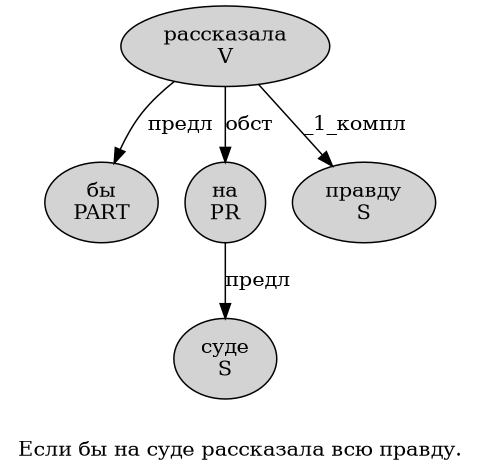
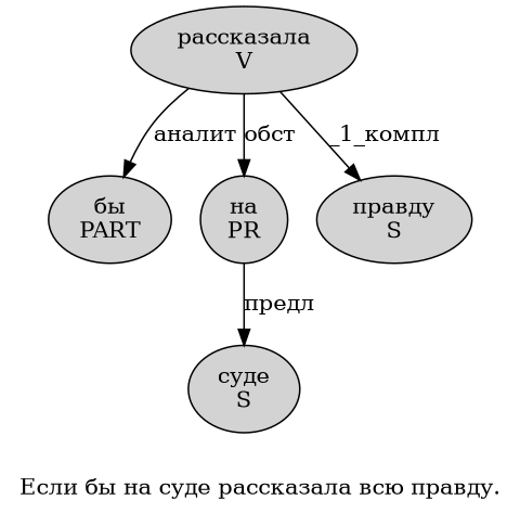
  digraph {
    label="Если бы на суде рассказала всю правду."
    node [fillcolor=lightgray penwidth=1 shape=ellipse style=filled]
    n1 [label="рассказала\nV"]
    n2 [label="бы\nPART"]
    n3 [label="на\nPR"]
    n4 [label="правду\nS"]
    n5 [label="суде\nS"]
-   n1 -> n2 [label="предл"]
+   n1 -> n2 [label="аналит"]
    n1 -> n3 [label="обст"]
    n1 -> n4 [label="_1_компл"]
    n3 -> n5 [label="предл"]
  }
